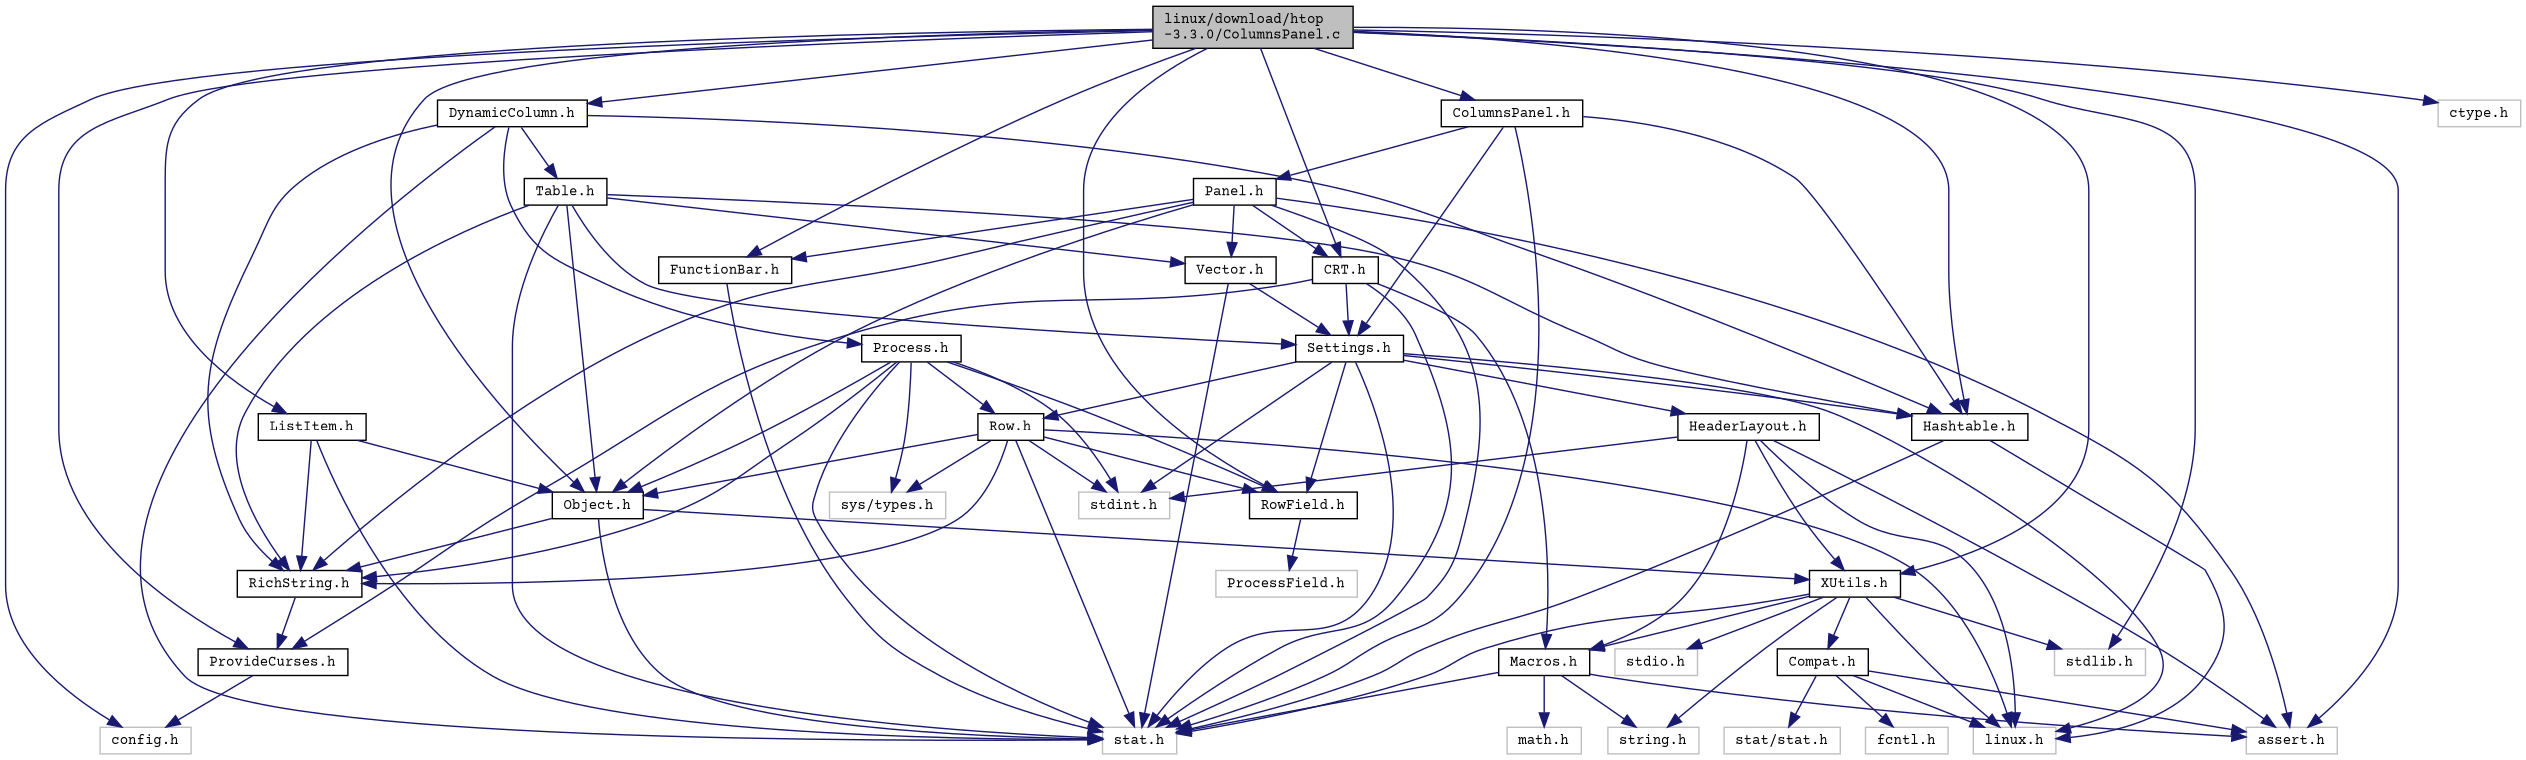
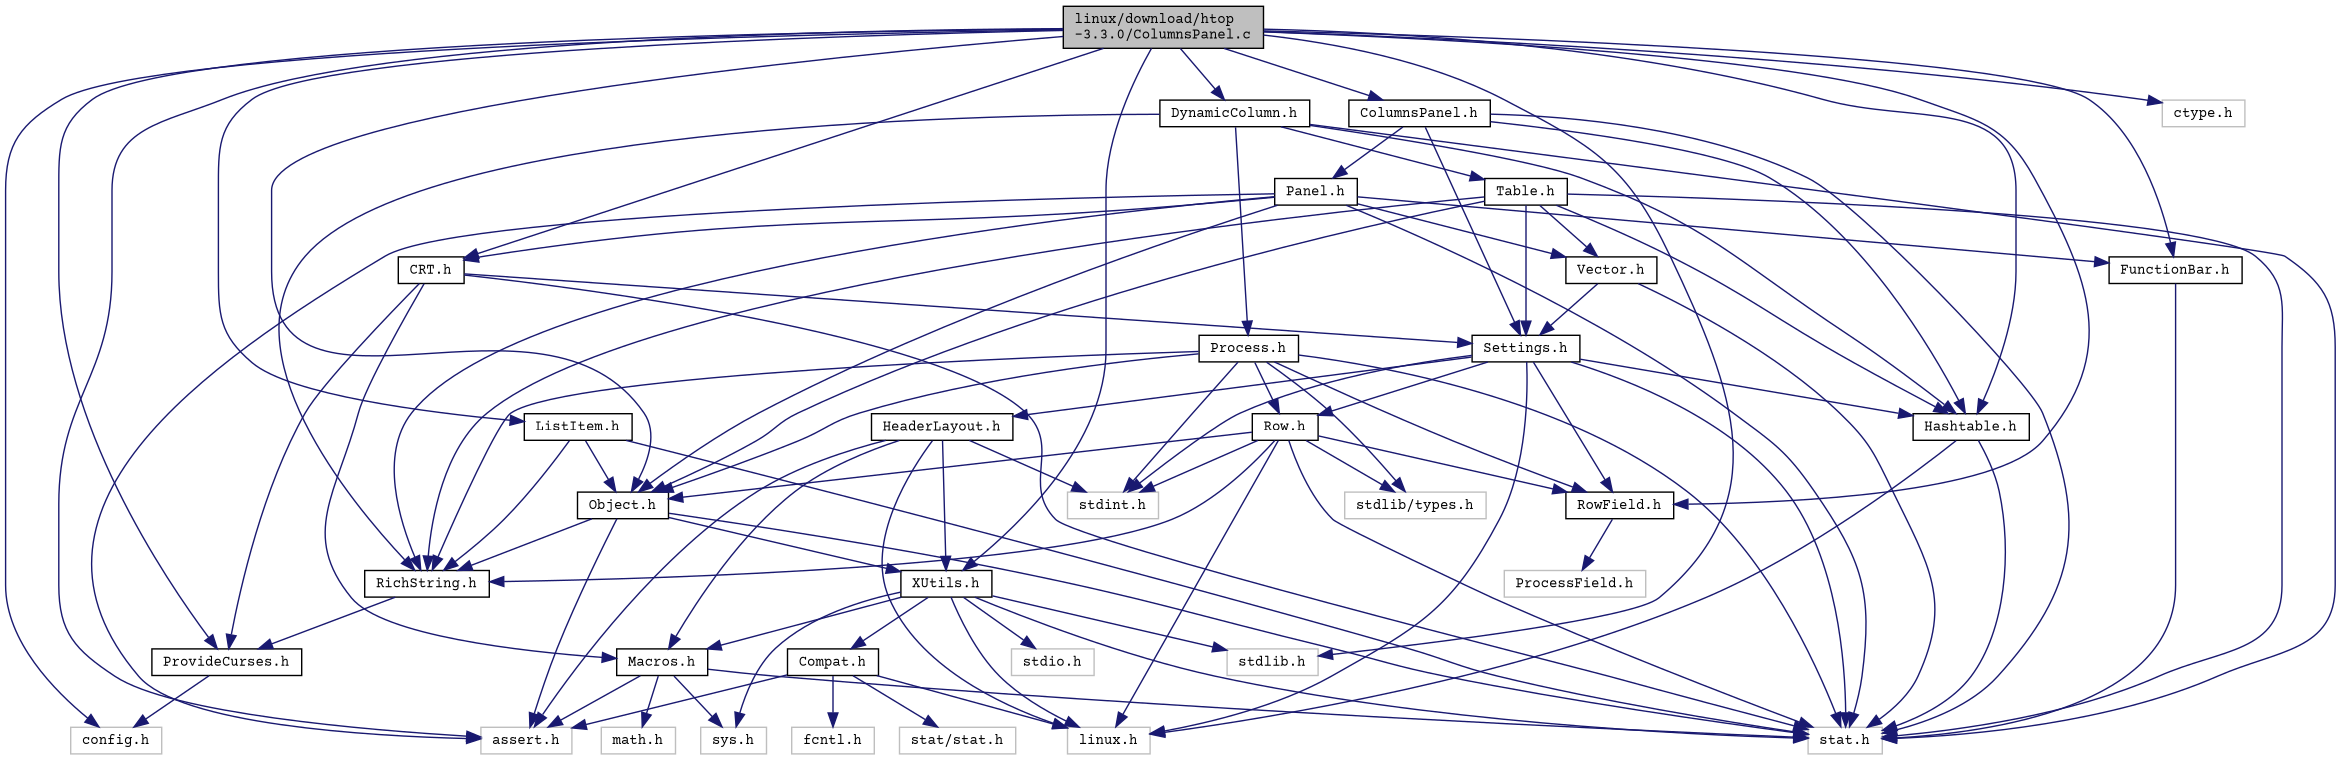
  digraph {
    fontname="Courier Prime"
    node [color=black fillcolor=white fontname="Courier Prime" fontsize=10 shape=record style=filled]
    edge [color=midnightblue fontname="Courier Prime" fontsize=10 labelfontname=Helvetica labelfontsize=10 style=solid]
    n1 [fillcolor=grey75 fontcolor=black height=0.2 label="linux/download/htop\l-3.3.0/ColumnsPanel.c" width=0.4]
    n2 [color=grey75 height=0.2 label="config.h" width=0.4]
    n3 [height=0.2 label="ColumnsPanel.h" width=0.4]
    n4 [height=0.2 label="Hashtable.h" width=0.4]
    n5 [color=grey75 height=0.2 label="assert.h" width=0.4]
    n6 [height=0.2 label="CRT.h" width=0.4]
    n7 [height=0.2 label="ProvideCurses.h" width=0.4]
    n8 [height=0.2 label="XUtils.h" width=0.4]
    n9 [color=grey75 height=0.2 label="stdlib.h" width=0.4]
    n10 [height=0.2 label="Object.h" width=0.4]
    n11 [height=0.2 label="RowField.h" width=0.4]
    n12 [height=0.2 label="FunctionBar.h" width=0.4]
    n13 [color=grey75 height=0.2 label="ctype.h" width=0.4]
    n14 [height=0.2 label="DynamicColumn.h" width=0.4]
    n15 [height=0.2 label="ListItem.h" width=0.4]
    n16 [color=grey75 height=0.2 label="stat.h" width=0.4]
    n17 [height=0.2 label="Panel.h" width=0.4]
    n18 [height=0.2 label="Settings.h" width=0.4]
    n19 [color=grey75 height=0.2 label="linux.h" width=0.4]
    n20 [height=0.2 label="Macros.h" width=0.4]
-   n21 [color=grey75 height=0.2 label="string.h" width=0.4]
+   n21 [color=grey75 height=0.2 label="sys.h" width=0.4]
    n22 [color=grey75 height=0.2 label="stdio.h" width=0.4]
    n23 [height=0.2 label="Compat.h" width=0.4]
    n24 [height=0.2 label="RichString.h" width=0.4]
    n25 [color=grey75 height=0.2 label="ProcessField.h" width=0.4]
    n26 [height=0.2 label="Process.h" width=0.4]
    n27 [height=0.2 label="Table.h" width=0.4]
    n28 [color=grey75 height=0.2 label="stdint.h" width=0.4]
    n29 [height=0.2 label="Row.h" width=0.4]
-   n30 [color=grey75 height=0.2 label="sys/types.h" width=0.4]
+   n30 [color=grey75 height=0.2 label="stdlib/types.h" width=0.4]
    n31 [height=0.2 label="Vector.h" width=0.4]
    n32 [height=0.2 label="HeaderLayout.h" width=0.4]
    n33 [color=grey75 height=0.2 label="math.h" width=0.4]
    n34 [color=grey75 height=0.2 label="fcntl.h" width=0.4]
    n35 [color=grey75 height=0.2 label="stat/stat.h" width=0.4]
    n1 -> n2
    n1 -> n3
    n1 -> n4
    n1 -> n5
    n1 -> n6
    n1 -> n7
    n1 -> n8
    n1 -> n9
    n1 -> n10
    n1 -> n11
    n1 -> n12
    n1 -> n13
    n1 -> n14
    n1 -> n15
    n3 -> n4
    n3 -> n16
    n3 -> n17
    n3 -> n18
    n4 -> n16
    n4 -> n19
    n6 -> n7
    n6 -> n16
    n6 -> n18
    n6 -> n20
    n7 -> n2
    n8 -> n9
    n8 -> n16
    n8 -> n19
    n8 -> n20
    n8 -> n21
    n8 -> n22
    n8 -> n23
+   n10 -> n5
    n10 -> n8
    n10 -> n16
    n10 -> n24
    n11 -> n25
    n12 -> n16
    n14 -> n4
    n14 -> n16
    n14 -> n24
    n14 -> n26
    n14 -> n27
    n15 -> n10
    n15 -> n16
    n15 -> n24
    n17 -> n5
    n17 -> n6
    n17 -> n10
    n17 -> n12
    n17 -> n16
    n17 -> n24
    n17 -> n31
    n18 -> n4
    n18 -> n11
    n18 -> n16
    n18 -> n19
    n18 -> n28
    n18 -> n29
    n18 -> n32
    n20 -> n5
    n20 -> n16
    n20 -> n21
    n20 -> n33
    n23 -> n5
    n23 -> n19
    n23 -> n34
    n23 -> n35
    n24 -> n7
    n26 -> n10
    n26 -> n11
    n26 -> n16
    n26 -> n24
    n26 -> n28
    n26 -> n29
    n26 -> n30
    n27 -> n4
    n27 -> n10
    n27 -> n16
    n27 -> n18
    n27 -> n24
    n27 -> n31
    n29 -> n10
    n29 -> n11
    n29 -> n16
    n29 -> n19
    n29 -> n24
    n29 -> n28
    n29 -> n30
    n31 -> n16
    n31 -> n18
    n32 -> n5
    n32 -> n8
    n32 -> n19
    n32 -> n20
    n32 -> n28
  }
